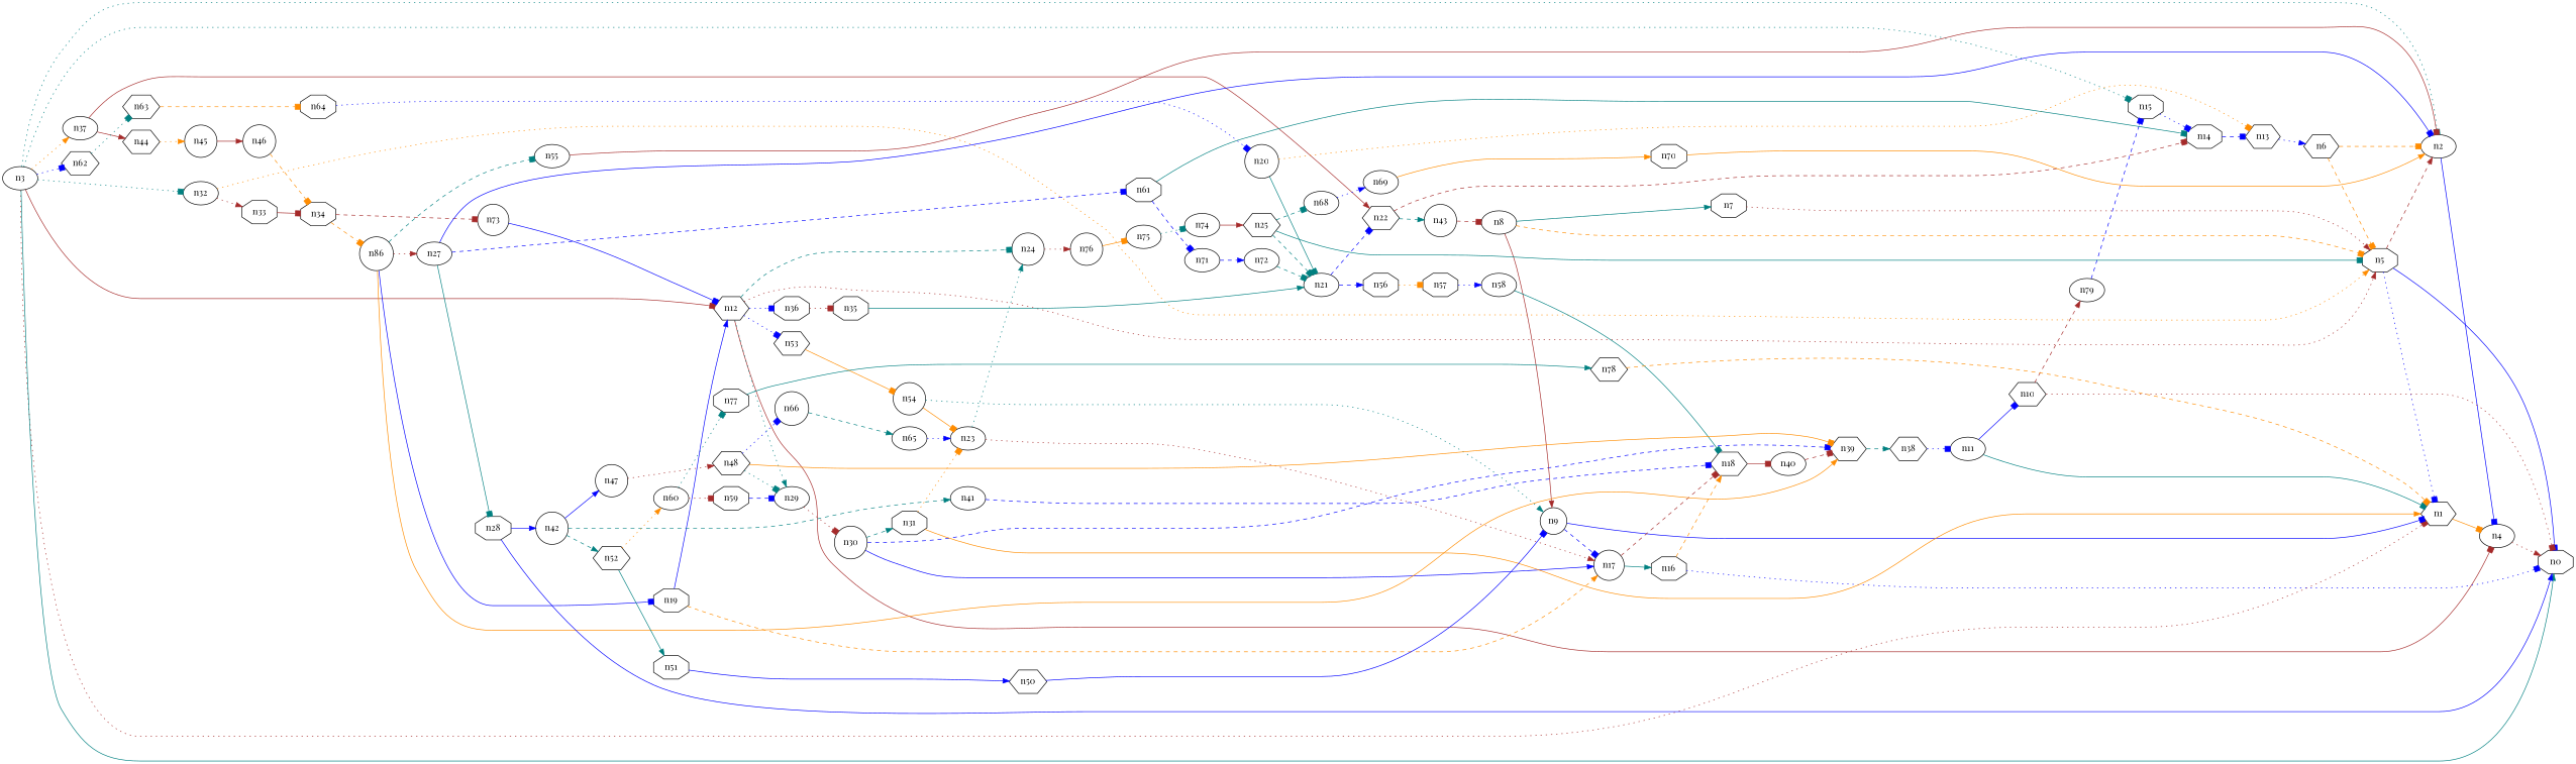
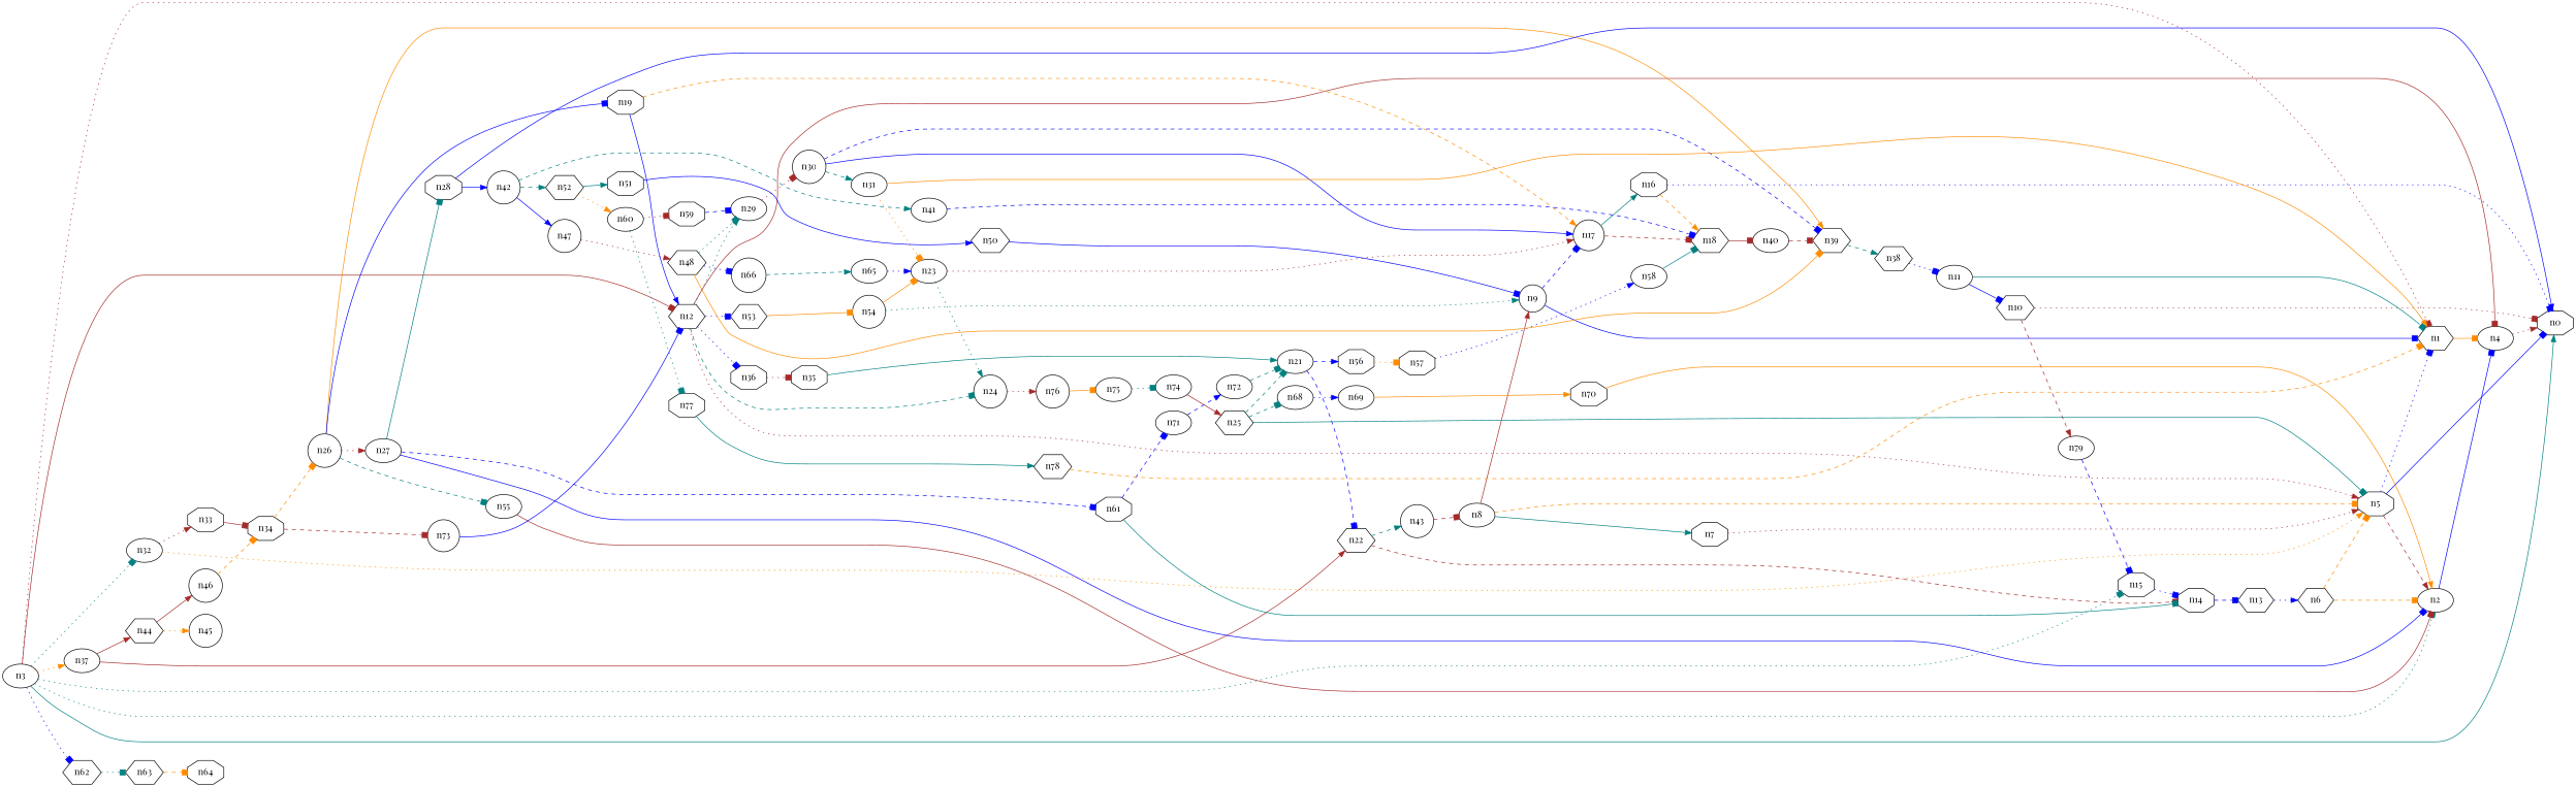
  digraph {
    fontname="Playfair Display"
    rankdir=LR
    node [fontname="Playfair Display" shape=ellipse]
    edge [arrowhead=box color=blue fontname="Playfair Display" style=solid]
    n1 [shape=hexagon]
    n4
    n0 [shape=octagon]
    n2
    n3
    n12 [shape=hexagon]
    n15 [shape=octagon]
    n32
    n37
    n62 [shape=hexagon]
    n5 [shape=octagon]
    n24 [shape=circle]
    n29
    n36 [shape=octagon]
    n53 [shape=hexagon]
    n14 [shape=octagon]
    n33 [shape=octagon]
    n22 [shape=hexagon]
    n44 [shape=hexagon]
    n63 [shape=hexagon]
    n76 [shape=circle]
    n30 [shape=circle]
    n35 [shape=octagon]
    n54 [shape=circle]
    n13 [shape=hexagon]
    n34 [shape=octagon]
    n43 [shape=circle]
    n45 [shape=circle]
    n64 [shape=octagon]
    n6 [shape=hexagon]
    n7 [shape=octagon]
    n8
    n9 [shape=circle]
    n17 [shape=circle]
    n16 [shape=octagon]
    n18 [shape=hexagon]
    n40
    n10 [shape=hexagon]
    n79
    n11
    n75
    n39 [shape=hexagon]
-   n31 [shape=octagon]
+   n31
    n21
    n23
    n38 [shape=hexagon]
    n19 [shape=octagon]
-   n20 [shape=circle]
    n56 [shape=octagon]
    n57 [shape=octagon]
    n58
    n74
    n25 [shape=hexagon]
    n68
    n69
    n70 [shape=octagon]
-   n26 [shape=circle label=n86]
+   n26 [shape=circle]
    n27
    n55
    n28 [shape=octagon]
    n61 [shape=octagon]
    n42 [shape=circle]
    n71
    n41
    n47 [shape=circle]
    n52 [shape=hexagon]
    n72
    n48 [shape=hexagon]
    n51 [shape=octagon]
    n60
    n73 [shape=circle]
    n46 [shape=circle]
    n66 [shape=circle]
    n50 [shape=hexagon]
    n59 [shape=octagon]
    n77 [shape=octagon]
    n65
    n78 [shape=hexagon]
    n1 -> n4 [color=darkorange]
    n4 -> n0 [arrowhead=normal color=brown style=dotted]
    n2 -> n4
    n3 -> n1 [color=brown style=dotted]
    n3 -> n0 [arrowhead=normal color=teal]
    n3 -> n2 [color=teal style=dotted]
    n3 -> n12 [color=brown]
    n3 -> n15 [color=teal style=dotted]
    n3 -> n32 [color=teal style=dotted]
    n3 -> n37 [arrowhead=normal color=darkorange style=dotted]
    n3 -> n62 [style=dotted]
    n12 -> n4 [color=brown]
    n12 -> n5 [arrowhead=normal color=brown style=dotted]
    n12 -> n24 [color=teal style=dashed]
    n12 -> n29 [arrowhead=normal color=teal style=dotted]
    n12 -> n36 [style=dotted]
    n12 -> n53 [style=dotted]
    n15 -> n14 [style=dotted]
    n32 -> n5 [arrowhead=normal color=darkorange style=dotted]
    n32 -> n33 [arrowhead=normal color=brown style=dotted]
    n37 -> n22 [arrowhead=normal color=brown]
    n37 -> n44 [arrowhead=normal color=brown]
    n62 -> n63 [color=teal style=dotted]
    n5 -> n1 [style=dotted]
    n5 -> n0
    n5 -> n2 [arrowhead=normal color=brown style=dashed]
    n24 -> n76 [arrowhead=normal color=brown style=dotted]
    n29 -> n30 [color=brown style=dotted]
    n36 -> n35 [color=brown style=dotted]
    n53 -> n54 [color=darkorange]
    n14 -> n13 [style=dashed]
    n33 -> n34 [color=brown]
    n22 -> n14 [color=brown style=dashed]
    n22 -> n43 [arrowhead=normal color=teal style=dashed]
    n44 -> n45 [arrowhead=normal color=darkorange style=dotted]
    n63 -> n64 [color=darkorange style=dashed]
    n76 -> n75 [color=darkorange]
    n30 -> n17 [arrowhead=normal]
    n30 -> n39 [style=dashed]
    n30 -> n31 [arrowhead=normal color=teal style=dashed]
    n35 -> n21 [arrowhead=normal color=teal]
    n54 -> n9 [arrowhead=normal color=teal style=dotted]
    n54 -> n23 [color=darkorange]
    n13 -> n6 [arrowhead=normal style=dotted]
    n34 -> n26 [color=darkorange style=dashed]
    n34 -> n73 [color=brown style=dashed]
    n43 -> n8 [color=brown style=dashed]
-   n45 -> n46 [arrowhead=normal color=brown]
-   n64 -> n20 [style=dotted]
+   n44 -> n46 [arrowhead=normal color=brown]
    n6 -> n2 [color=darkorange style=dashed]
    n6 -> n5 [color=darkorange style=dashed]
    n7 -> n5 [arrowhead=normal color=brown style=dotted]
    n8 -> n5 [color=darkorange style=dashed]
    n8 -> n7 [arrowhead=normal color=teal]
    n8 -> n9 [arrowhead=normal color=brown]
    n9 -> n1
    n9 -> n17 [style=dashed]
    n17 -> n16 [arrowhead=normal color=teal]
    n17 -> n18 [color=brown style=dashed]
    n16 -> n0 [style=dotted]
    n16 -> n18 [arrowhead=normal color=darkorange style=dashed]
    n18 -> n40 [color=brown]
    n40 -> n39 [color=brown style=dashed]
    n10 -> n0 [color=brown style=dotted]
    n10 -> n79 [arrowhead=normal color=brown style=dashed]
    n79 -> n15 [style=dashed]
    n11 -> n1 [color=teal]
    n11 -> n10
    n75 -> n74 [color=teal style=dotted]
    n39 -> n38 [arrowhead=normal color=teal style=dashed]
    n31 -> n1 [arrowhead=normal color=darkorange]
    n31 -> n23 [color=darkorange style=dotted]
    n21 -> n22 [style=dashed]
    n21 -> n56 [arrowhead=normal style=dashed]
    n23 -> n24 [arrowhead=normal color=teal style=dotted]
    n23 -> n17 [arrowhead=normal color=brown style=dotted]
    n38 -> n11 [style=dotted]
    n19 -> n12 [arrowhead=normal]
    n19 -> n17 [arrowhead=normal color=darkorange style=dashed]
-   n20 -> n13 [color=darkorange style=dotted]
-   n20 -> n21 [color=teal]
    n56 -> n57 [color=darkorange style=dotted]
    n57 -> n58 [arrowhead=normal style=dotted]
    n58 -> n18 [color=teal]
    n74 -> n25 [arrowhead=normal color=brown]
    n25 -> n5 [color=teal]
    n25 -> n21 [color=teal style=dashed]
    n25 -> n68 [color=teal style=dashed]
    n68 -> n69 [arrowhead=normal style=dotted]
    n69 -> n70 [arrowhead=normal color=darkorange]
    n70 -> n2 [arrowhead=normal color=darkorange]
    n26 -> n39 [arrowhead=normal color=darkorange]
    n26 -> n19
    n26 -> n27 [arrowhead=normal color=brown style=dotted]
    n26 -> n55 [color=teal style=dashed]
    n27 -> n2
    n27 -> n28 [color=teal]
    n27 -> n61 [style=dashed]
    n55 -> n2 [color=brown]
    n28 -> n0 [arrowhead=normal]
    n28 -> n42 [arrowhead=normal]
    n61 -> n14 [color=teal]
    n61 -> n71 [style=dashed]
    n42 -> n41 [arrowhead=normal color=teal style=dashed]
    n42 -> n47 [arrowhead=normal]
    n42 -> n52 [arrowhead=normal color=teal style=dashed]
    n71 -> n72 [arrowhead=normal style=dashed]
    n41 -> n18 [style=dashed]
    n47 -> n48 [arrowhead=normal color=brown style=dotted]
    n52 -> n51 [arrowhead=normal color=teal]
    n52 -> n60 [arrowhead=normal color=darkorange style=dotted]
    n72 -> n21 [color=teal style=dashed]
    n48 -> n29 [color=teal style=dotted]
    n48 -> n39 [color=darkorange]
    n48 -> n66 [style=dotted]
    n51 -> n50 [arrowhead=normal]
    n60 -> n59 [color=brown style=dotted]
    n60 -> n77 [color=teal style=dotted]
    n73 -> n12
    n46 -> n34 [color=darkorange style=dashed]
    n66 -> n65 [arrowhead=normal color=teal style=dashed]
    n50 -> n9
    n59 -> n29 [style=dashed]
    n77 -> n78 [arrowhead=normal color=teal]
    n65 -> n23 [arrowhead=normal style=dotted]
    n78 -> n1 [color=darkorange style=dashed]
  }
